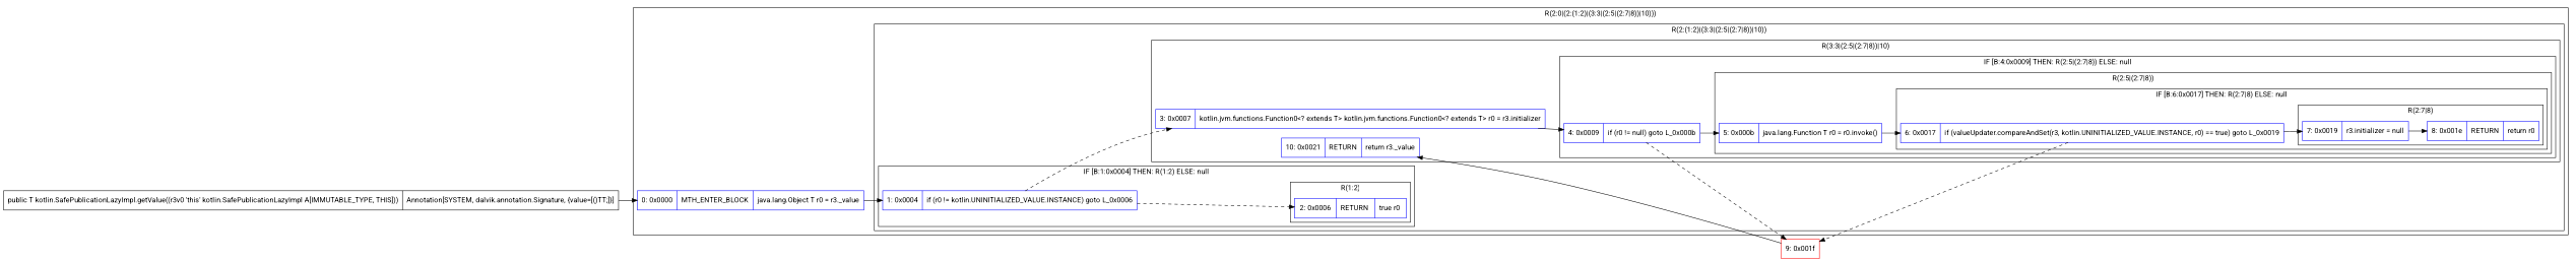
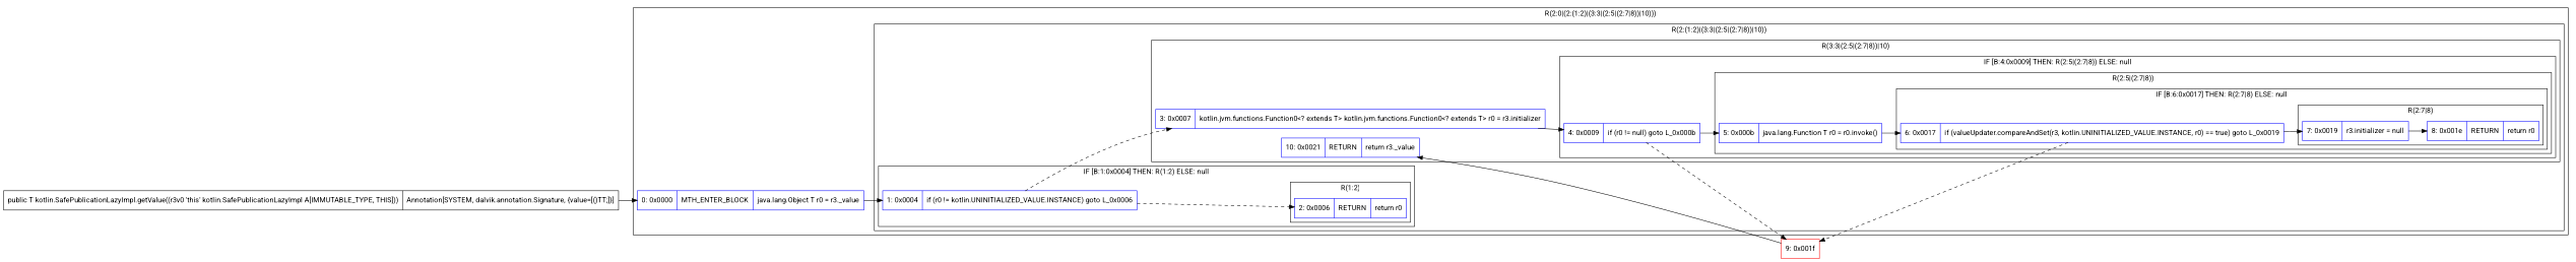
  digraph {
    fontname=Roboto
    rankdir=LR
    node [color=blue fontname=Roboto shape=record]
    edge [fontname=Roboto]
-   n1 [label="{2\:\ 0x0006|RETURN\l|true r0\l}"]
+   n1 [label="{2\:\ 0x0006|RETURN\l|return r0\l}"]
    n2 [label="{1\:\ 0x0004|if (r0 != kotlin.UNINITIALIZED_VALUE.INSTANCE) goto L_0x0006\l}"]
    n3 [label="{7\:\ 0x0019|r3.initializer = null\l}"]
    n4 [label="{8\:\ 0x001e|RETURN\l|return r0\l}"]
    n5 [label="{6\:\ 0x0017|if (valueUpdater.compareAndSet(r3, kotlin.UNINITIALIZED_VALUE.INSTANCE, r0) == true) goto L_0x0019\l}"]
    n6 [label="{5\:\ 0x000b|java.lang.Function T r0 = r0.invoke()\l}"]
    n7 [label="{4\:\ 0x0009|if (r0 != null) goto L_0x000b\l}"]
    n8 [label="{3\:\ 0x0007|kotlin.jvm.functions.Function0\<? extends T\> kotlin.jvm.functions.Function0\<? extends T\> r0 = r3.initializer\l}"]
    n9 [label="{10\:\ 0x0021|RETURN\l|return r3._value\l}"]
    n10 [label="{0\:\ 0x0000|MTH_ENTER_BLOCK\l|java.lang.Object T r0 = r3._value\l}"]
    n11 [color=red label="{9\:\ 0x001f}"]
    n12 [label="{public T kotlin.SafePublicationLazyImpl.getValue((r3v0 'this' kotlin.SafePublicationLazyImpl A[IMMUTABLE_TYPE, THIS]))  | Annotation[SYSTEM, dalvik.annotation.Signature, \{value=[()TT;]\}]\l}" color=""]
    subgraph cluster_1 {
      label="R(2:0|(2:(1:2)|(3:3|(2:5|(2:7|8))|10)))"
      n10
      subgraph cluster_2 {
        label="R(2:(1:2)|(3:3|(2:5|(2:7|8))|10))"
        subgraph cluster_3 {
          label="IF [B:1:0x0004] THEN: R(1:2) ELSE: null"
          n2
          subgraph cluster_4 {
            label="R(1:2)"
            n1
          }
        }
        subgraph cluster_5 {
          label="R(3:3|(2:5|(2:7|8))|10)"
          n8
          n9
          subgraph cluster_6 {
            label="IF [B:4:0x0009] THEN: R(2:5|(2:7|8)) ELSE: null"
            n7
            subgraph cluster_7 {
              label="R(2:5|(2:7|8))"
              n6
              subgraph cluster_8 {
                label="IF [B:6:0x0017] THEN: R(2:7|8) ELSE: null"
                n5
                subgraph cluster_9 {
                  label="R(2:7|8)"
                  n3
                  n4
                }
              }
            }
          }
        }
      }
    }
    n2 -> n1 [style=dashed]
    n2 -> n8 [style=dashed]
    n3 -> n4
    n5 -> n3
    n5 -> n11 [style=dashed]
    n6 -> n5
    n7 -> n6
    n7 -> n11 [style=dashed]
    n8 -> n7
    n10 -> n2
    n11 -> n9
    n12 -> n10
  }
